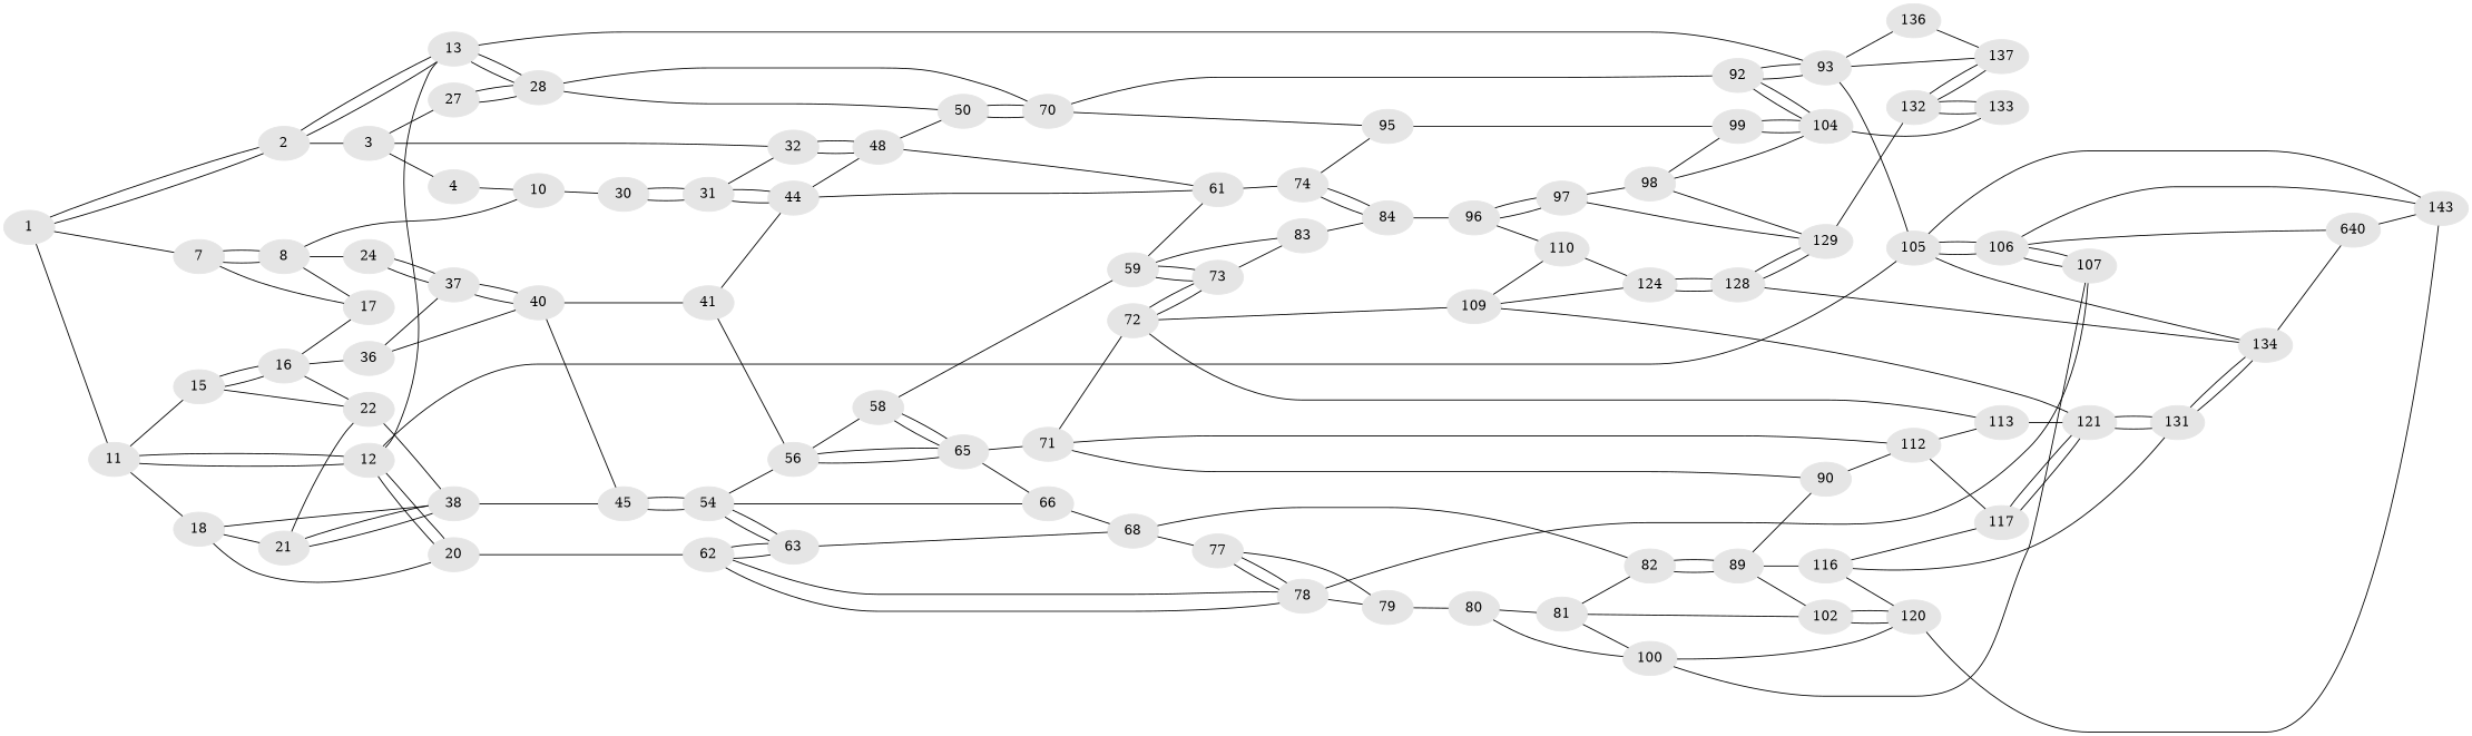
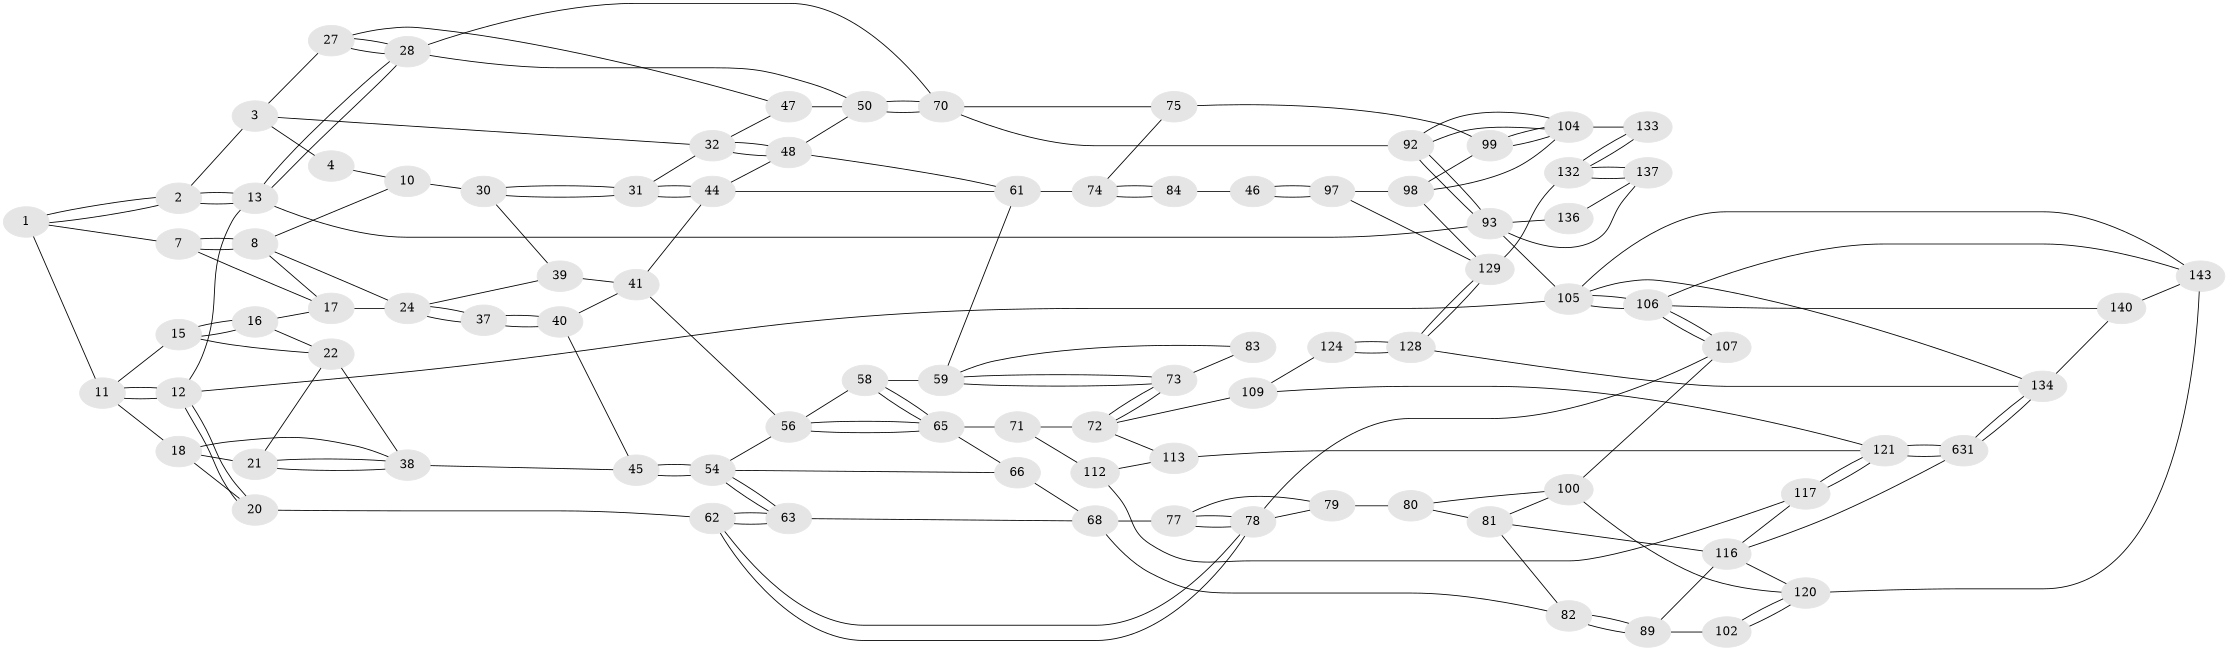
  graph {
    rankdir=LR
    node [color=gray90 style=filled]
    1 [super="+6"]
    2
    7
    11 [super="+14"]
    3 [super="+26"]
    13
    8 [super="+9"]
    17 [super="+23"]
    12
    15
    18 [super="+19"]
    4 [super="+5"]
    27
    32 [super="+33"]
    28 [super="+53"]
    93 [super="+94"]
    10 [super="+29"]
+   47
    48 [super="+49"]
    30
    24 [super="+25"]
    37
+   39
    31
    20
    105 [super="+144"]
    16 [super="+35"]
    22 [super="+34"]
    21
    38 [super="+43"]
    62
    106 [super="+139"]
    134 [super="+142"]
    143
    50 [super="+51"]
    70 [super="+76"]
    136
    137 [super="+138"]
-   36
    40 [super="+46"]
    45
    63
    78 [super="+87"]
    41 [super="+42"]
-   75 [label=95]
+   75
    92
    44 [super="+52"]
    61 [super="+64"]
    54 [super="+55"]
    56 [super="+57"]
    58
    65 [super="+67"]
    74
    66
    68 [super="+69"]
    59 [super="+60"]
    71 [super="+91"]
    73
    83 [super="+85"]
    84 [super="+95"]
    79 [super="+86"]
    107
    77
    82
    72 [super="+108"]
-   90
    112 [super="+118"]
    89 [super="+103"]
    99
    104 [super="+115"]
    109 [super="+123"]
    113
    117
-   110 [super="+125"]
    121 [super="+122"]
    124
-   96 [super="+111"]
+   96 [super="+111" label=46]
    80 [super="+88"]
    81 [super="+101"]
    100 [super="+119"]
    102
    120 [super="+126"]
    116 [super="+127"]
    97
-   131
+   131 [label=631]
    133
    98 [super="+114"]
    129 [super="+130"]
    132
-   140 [super="+141" label=640]
+   140 [super="+141"]
    128 [super="+135"]
    1 -- 2
    1 -- 2
    1 -- 7
    1 -- 11
    2 -- 3
    2 -- 13
    2 -- 13
    7 -- 8
    7 -- 8
    7 -- 17
    11 -- 12
    11 -- 12
    11 -- 15
    11 -- 18
    3 -- 4
    3 -- 27
    3 -- 32
    13 -- 28
    13 -- 28
    13 -- 93
    8 -- 17
    8 -- 10
    8 -- 24
+   17 -- 24
    12 -- 13
    12 -- 20
    12 -- 20
    12 -- 105
    15 -- 16
    15 -- 16
    15 -- 22
    18 -- 20
    18 -- 21
    18 -- 38
    4 -- 10 [weight=2]
    27 -- 28
    27 -- 28
+   27 -- 47
+   32 -- 47
    32 -- 48
    32 -- 48
    28 -- 50
    28 -- 70
    93 -- 105
    93 -- 136
    93 -- 137
    10 -- 30
+   47 -- 50
    48 -- 50
    48 -- 61
+   30 -- 39
    30 -- 31
    30 -- 31
    24 -- 37
    24 -- 37
+   24 -- 39
    37 -- 40
    37 -- 40
+   39 -- 41
    31 -- 32
    31 -- 44
    31 -- 44
    20 -- 62
    105 -- 106
    105 -- 106
    105 -- 134
    105 -- 143
    16 -- 17
    16 -- 22
-   16 -- 36
    22 -- 38
    21 -- 22
    21 -- 38
    21 -- 38
    38 -- 45
    62 -- 63
    62 -- 63
    62 -- 78
    62 -- 78
    106 -- 143
    106 -- 107
    106 -- 107
    106 -- 140
    134 -- 140
    50 -- 70
    50 -- 70
    70 -- 75
    70 -- 92
    136 -- 137
-   36 -- 37
-   36 -- 40
    40 -- 45
    40 -- 41
    45 -- 54
    45 -- 54
    63 -- 68
    78 -- 79
    78 -- 107
    41 -- 44
    41 -- 56
    75 -- 99
    92 -- 93
    92 -- 93
    92 -- 104
    92 -- 104
    44 -- 48
    44 -- 61
    61 -- 74
    54 -- 63
    54 -- 63
    54 -- 56
    54 -- 66
    56 -- 58
    56 -- 65
    56 -- 65
    58 -- 65
    58 -- 65
    58 -- 59
    65 -- 66
    65 -- 71
    74 -- 75
    74 -- 84
    74 -- 84
    66 -- 68
    68 -- 77
    68 -- 82
    59 -- 61
    59 -- 73
    59 -- 73
    59 -- 83
    71 -- 72
-   71 -- 90
    71 -- 112
    73 -- 83
-   83 -- 84 [weight=2]
    84 -- 96
    79 -- 80 [weight=2]
    77 -- 78
    77 -- 78
    77 -- 79
    82 -- 89
    82 -- 89
    72 -- 73
    72 -- 73
    72 -- 109
    72 -- 113
-   90 -- 112
    112 -- 113
    112 -- 117
-   89 -- 90
    89 -- 102
    89 -- 116
    99 -- 104
    99 -- 104
    104 -- 133
-   109 -- 110
    109 -- 121
    109 -- 124
    113 -- 121
    117 -- 121
    117 -- 121
-   110 -- 124
    121 -- 131
    121 -- 131
    124 -- 128
    124 -- 128
-   96 -- 110 [weight=2]
    96 -- 97
    96 -- 97
    80 -- 81
    80 -- 100
    81 -- 82
    81 -- 100
-   81 -- 102
+   81 -- 116
    100 -- 107
    100 -- 120
    102 -- 120
    102 -- 120
    120 -- 143
    116 -- 117
    116 -- 120
    116 -- 131
    97 -- 98
    97 -- 129
    131 -- 134
    131 -- 134
    98 -- 99
    98 -- 104
    98 -- 129
    129 -- 132
    132 -- 137
    132 -- 137
    132 -- 133
    132 -- 133
    140 -- 143
    128 -- 134
    128 -- 129
    128 -- 129
  }
